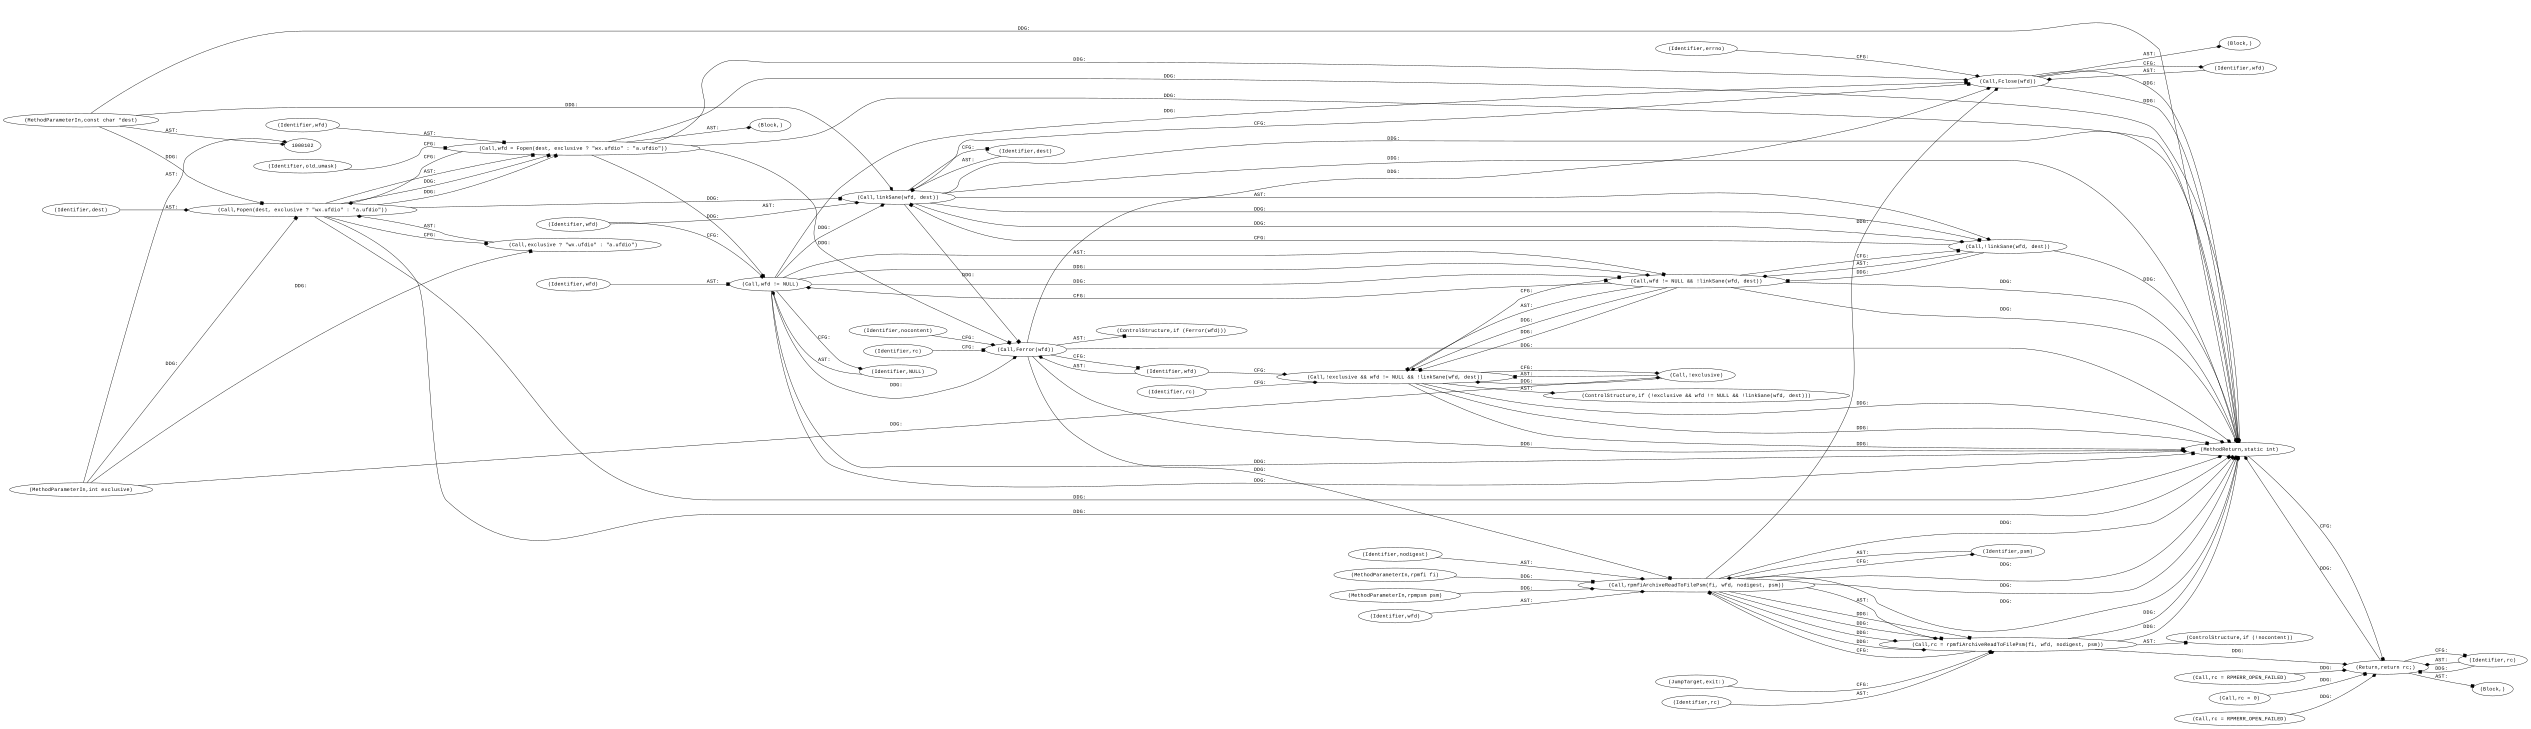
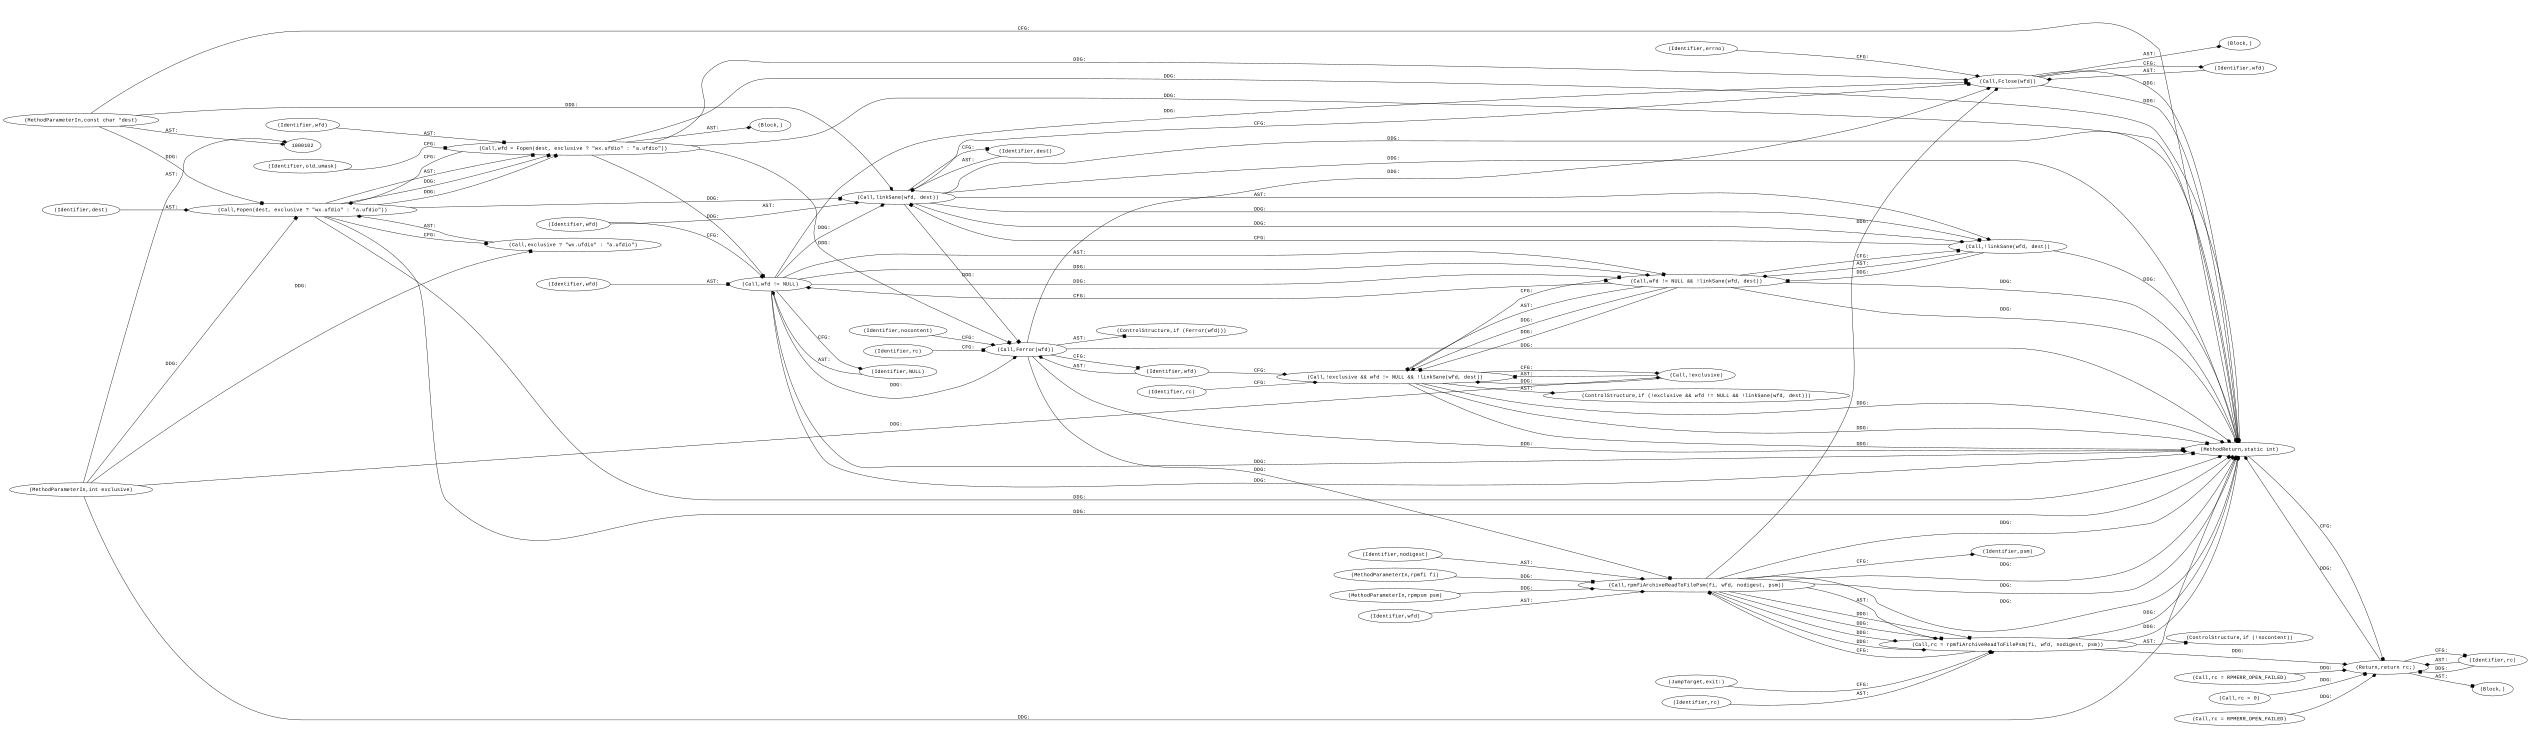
  digraph {
    fontname="Liberation Mono"
    rankdir=LR
    node [fontname="Liberation Mono"]
    edge [arrowhead=diamond fontname="Liberation Mono"]
    n1 [label="(Call,Fopen(dest, exclusive ? \"wx.ufdio\" : \"a.ufdio\"))"]
    n2 [label="(Call,wfd = Fopen(dest, exclusive ? \"wx.ufdio\" : \"a.ufdio\"))"]
    n3 [label="(Call,linkSane(wfd, dest))"]
    n4 [label="(MethodReturn,static int)"]
    n5 [label="(Call,exclusive ? \"wx.ufdio\" : \"a.ufdio\")"]
    n6 [label="(Call,wfd != NULL)"]
    n7 [label="(Call,Ferror(wfd))"]
    n8 [label="(Call,Fclose(wfd))"]
    n9 [label="(Block,)"]
    n10 [label="(Call,!linkSane(wfd, dest))"]
    n11 [label="(Identifier,dest)"]
    n12 [label="(Return,return rc;)"]
    n13 [label="(MethodParameterIn,const char *dest)"]
    1000102
    n15 [label="(MethodParameterIn,int exclusive)"]
    n16 [label="(Call,!exclusive)"]
    n17 [label="(Call,!exclusive && wfd != NULL && !linkSane(wfd, dest))"]
    n18 [label="(Call,wfd != NULL && !linkSane(wfd, dest))"]
    n19 [label="(Identifier,NULL)"]
    n20 [label="(Call,rpmfiArchiveReadToFilePsm(fi, wfd, nodigest, psm))"]
    n21 [label="(ControlStructure,if (Ferror(wfd)))"]
    n22 [label="(Identifier,wfd)"]
    n23 [label="(Identifier,wfd)"]
    n24 [label="(Block,)"]
    n25 [label="(ControlStructure,if (!exclusive && wfd != NULL && !linkSane(wfd, dest)))"]
    n26 [label="(Call,rc = rpmfiArchiveReadToFilePsm(fi, wfd, nodigest, psm))"]
    n27 [label="(Identifier,psm)"]
    n28 [label="(ControlStructure,if (!nocontent))"]
    n29 [label="(Identifier,rc)"]
    n30 [label="(Block,)"]
    n31 [label="(Identifier,errno)"]
    n32 [label="(Identifier,dest)"]
    n33 [label="(Call,rc = RPMERR_OPEN_FAILED)"]
    n34 [label="(Identifier,wfd)"]
    n35 [label="(Identifier,rc)"]
    n36 [label="(Identifier,wfd)"]
    n37 [label="(MethodParameterIn,rpmpsm psm)"]
    n38 [label="(JumpTarget,exit:)"]
    n39 [label="(Identifier,old_umask)"]
    n40 [label="(Call,rc = 0)"]
    n41 [label="(Identifier,wfd)"]
    n42 [label="(Identifier,wfd)"]
    n43 [label="(Identifier,nocontent)"]
    n44 [label="(Identifier,rc)"]
    n45 [label="(Identifier,rc)"]
    n46 [label="(Identifier,nodigest)"]
    n47 [label="(Call,rc = RPMERR_OPEN_FAILED)"]
    n48 [label="(MethodParameterIn,rpmfi fi)"]
    n1 -> n2 [arrowhead=box label="AST: "]
    n1 -> n2 [arrowhead=box label="DDG: "]
    n1 -> n2 [arrowhead=box label="DDG: "]
    n1 -> n3 [arrowhead=box label="DDG: "]
    n1 -> n4 [label="DDG: "]
    n1 -> n4 [arrowhead=box label="DDG: "]
    n1 -> n5 [arrowhead=box label="CFG: "]
    n2 -> n1 [label="CFG: "]
    n2 -> n4 [label="DDG: "]
    n2 -> n4 [label="DDG: "]
    n2 -> n6 [label="DDG: "]
    n2 -> n7 [arrowhead=box label="DDG: "]
    n2 -> n8 [label="DDG: "]
    n2 -> n9 [label="AST: "]
    n3 -> n4 [arrowhead=box label="DDG: "]
    n3 -> n4 [label="DDG: "]
    n3 -> n7 [arrowhead=box label="DDG: "]
    n3 -> n8 [arrowhead=box label="CFG: "]
    n3 -> n10 [label="AST: "]
    n3 -> n10 [arrowhead=box label="DDG: "]
    n3 -> n10 [label="DDG: "]
    n3 -> n11 [arrowhead=box label="CFG: "]
    n4 -> n12 [arrowhead=box label="CFG: "]
    n5 -> n1 [label="AST: "]
    n6 -> n3 [label="DDG: "]
    n6 -> n4 [label="DDG: "]
    n6 -> n4 [arrowhead=box label="DDG: "]
    n6 -> n7 [label="DDG: "]
    n6 -> n8 [arrowhead=box label="DDG: "]
    n6 -> n18 [arrowhead=box label="AST: "]
    n6 -> n18 [label="DDG: "]
    n6 -> n18 [arrowhead=box label="DDG: "]
    n6 -> n19 [label="CFG: "]
    n7 -> n4 [label="DDG: "]
    n7 -> n4 [label="DDG: "]
    n7 -> n8 [label="DDG: "]
    n7 -> n20 [arrowhead=box label="DDG: "]
    n7 -> n21 [arrowhead=box label="AST: "]
    n7 -> n22 [arrowhead=box label="CFG: "]
    n8 -> n4 [label="DDG: "]
    n8 -> n4 [arrowhead=box label="DDG: "]
    n8 -> n23 [label="CFG: "]
    n8 -> n24 [label="AST: "]
    n10 -> n3 [arrowhead=box label="CFG: "]
    n10 -> n4 [arrowhead=box label="DDG: "]
    n10 -> n18 [label="AST: "]
    n10 -> n18 [arrowhead=box label="DDG: "]
    n11 -> n3 [arrowhead=box label="AST: "]
    n12 -> n4 [label="DDG: "]
    n12 -> n29 [arrowhead=box label="CFG: "]
    n12 -> n30 [arrowhead=box label="AST: "]
    n13 -> n1 [arrowhead=box label="DDG: "]
    n13 -> n3 [label="DDG: "]
-   n13 -> n4 [label="DDG: "]
+   n13 -> n4 [label="CFG: "]
    n13 -> 1000102 [label="AST: "]
    n15 -> n1 [arrowhead=box label="DDG: "]
+   n15 -> n4 [label="DDG: "]
    n15 -> n5 [arrowhead=box label="DDG: "]
    n15 -> 1000102 [label="AST: "]
    n15 -> n16 [label="DDG: "]
    n16 -> n17 [arrowhead=box label="AST: "]
    n16 -> n17 [label="DDG: "]
    n17 -> n4 [label="DDG: "]
    n17 -> n4 [arrowhead=box label="DDG: "]
    n17 -> n4 [arrowhead=box label="DDG: "]
    n17 -> n16 [label="CFG: "]
    n17 -> n18 [arrowhead=box label="CFG: "]
    n17 -> n25 [label="AST: "]
    n18 -> n4 [label="DDG: "]
    n18 -> n4 [label="DDG: "]
    n18 -> n6 [label="CFG: "]
    n18 -> n10 [arrowhead=box label="CFG: "]
    n18 -> n17 [arrowhead=box label="AST: "]
    n18 -> n17 [label="DDG: "]
    n18 -> n17 [arrowhead=box label="DDG: "]
    n19 -> n6 [label="AST: "]
    n20 -> n4 [label="DDG: "]
    n20 -> n4 [arrowhead=box label="DDG: "]
    n20 -> n4 [label="DDG: "]
    n20 -> n4 [arrowhead=box label="DDG: "]
    n20 -> n8 [label="DDG: "]
    n20 -> n26 [label="AST: "]
    n20 -> n26 [arrowhead=box label="DDG: "]
    n20 -> n26 [arrowhead=box label="DDG: "]
    n20 -> n26 [label="DDG: "]
    n20 -> n26 [label="DDG: "]
    n20 -> n27 [label="CFG: "]
    n22 -> n7 [label="AST: "]
    n22 -> n17 [label="CFG: "]
    n23 -> n8 [label="AST: "]
    n26 -> n4 [arrowhead=box label="DDG: "]
    n26 -> n4 [label="DDG: "]
    n26 -> n12 [label="DDG: "]
    n26 -> n20 [arrowhead=box label="CFG: "]
    n26 -> n28 [arrowhead=box label="AST: "]
-   n27 -> n20 [label="AST: "]
    n29 -> n12 [label="AST: "]
    n29 -> n12 [arrowhead=box label="DDG: "]
    n31 -> n8 [label="CFG: "]
    n32 -> n1 [label="AST: "]
    n33 -> n12 [label="DDG: "]
    n34 -> n3 [label="AST: "]
    n34 -> n6 [arrowhead=box label="CFG: "]
    n35 -> n17 [label="CFG: "]
    n36 -> n2 [arrowhead=box label="AST: "]
    n37 -> n20 [label="DDG: "]
    n38 -> n26 [arrowhead=box label="CFG: "]
    n39 -> n2 [arrowhead=box label="CFG: "]
    n40 -> n12 [arrowhead=box label="DDG: "]
    n41 -> n20 [label="AST: "]
    n42 -> n6 [arrowhead=box label="AST: "]
    n43 -> n7 [label="CFG: "]
    n44 -> n26 [label="AST: "]
    n45 -> n7 [arrowhead=box label="CFG: "]
    n46 -> n20 [label="AST: "]
    n47 -> n12 [label="DDG: "]
    n48 -> n20 [arrowhead=box label="DDG: "]
  }
